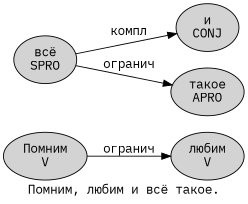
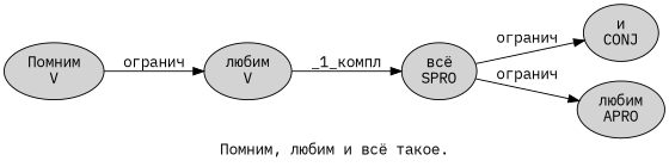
  digraph {
    fontname="IBM Plex Mono"
    label="Помним, любим и всё такое."
    rankdir=LR
    node [fillcolor=lightgray fontname="IBM Plex Mono" penwidth=1 shape=ellipse style=filled]
    edge [fontname="IBM Plex Mono"]
    n1 [label="Помним\nV"]
    n2 [label="любим\nV"]
    n3 [label="всё\nSPRO"]
    n4 [label="и\nCONJ"]
-   n5 [label="такое\nAPRO"]
+   n5 [label="любим\nAPRO"]
    n1 -> n2 [label="огранич"]
-   n3 -> n4 [label="компл"]
+   n2 -> n3 [label="_1_компл"]
+   n3 -> n4 [label="огранич"]
    n3 -> n5 [label="огранич"]
  }
